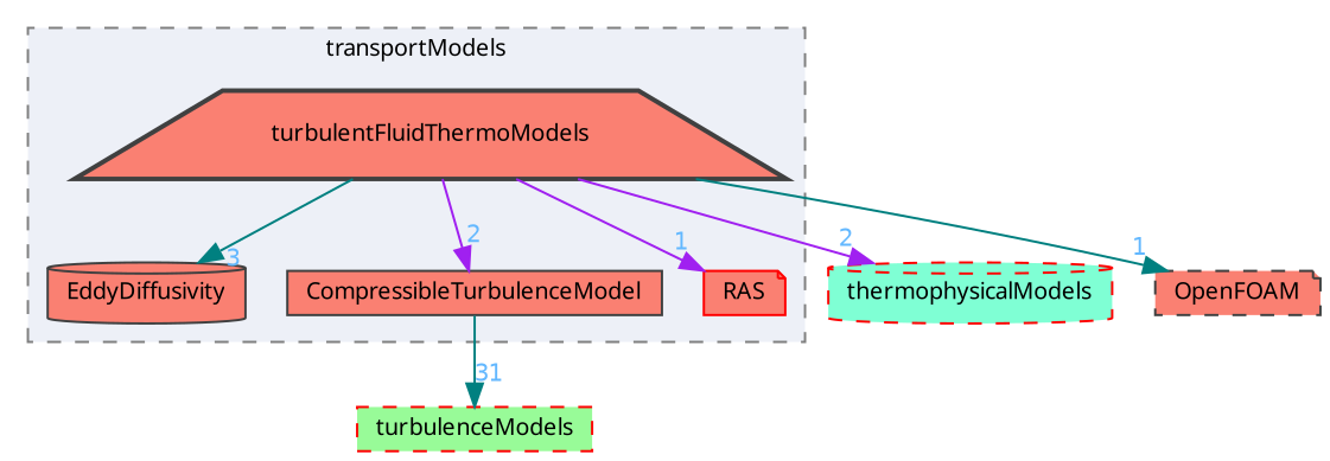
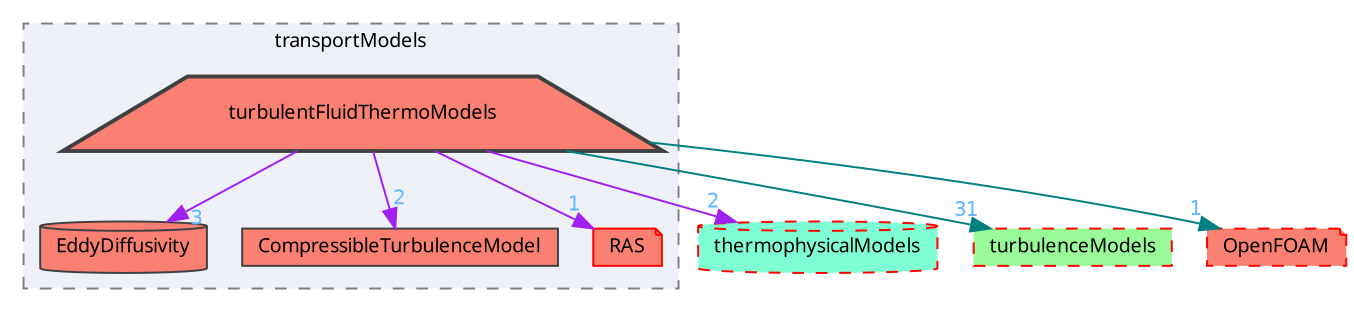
  digraph {
    compound=true
    fontname="Noto Sans"
    node [color=red fillcolor=salmon fontname="Noto Sans" fontsize=10 shape=cylinder style=filled]
    edge [color=purple fontcolor=steelblue1 fontname="Noto Sans" fontsize=10 headlabel=2 labeldistance=1.5 labelfontname=Helvetica labelfontsize=10]
    n1 [color=grey25 height=0.2 label=EddyDiffusivity width=0.4]
    n2 [color=grey25 height=0.2 label=CompressibleTurbulenceModel shape=box width=0.4]
    n3 [height=0.2 label=RAS shape=note width=0.4]
    n4 [color=grey25 height=0.2 label=turbulentFluidThermoModels shape=trapezium style="filled,bold" width=0.4]
    n5 [fillcolor=aquamarine height=0.2 label=thermophysicalModels style="filled,dashed" width=0.4]
    n6 [fillcolor=palegreen height=0.2 label=turbulenceModels shape=box style="filled,dashed" width=0.4]
-   n7 [color=grey25 height=0.2 label=OpenFOAM shape=note style="filled,dashed" width=0.4]
+   n7 [height=0.2 label=OpenFOAM shape=note style="filled,dashed" width=0.4]
    subgraph cluster_1 {
      bgcolor="#edf0f7"
      fontsize=10
      label=transportModels
      pencolor=grey50
      style="filled,dashed"
      n1
      n2
      n3
      n4
    }
-   n4 -> n1 [color=teal headlabel=3]
+   n4 -> n1 [headlabel=3]
    n4 -> n2
    n4 -> n3 [headlabel=1]
    n4 -> n5
-   n2 -> n6 [color=teal headlabel=31]
+   n4 -> n6 [color=teal headlabel=31]
    n4 -> n7 [color=teal headlabel=1]
  }
